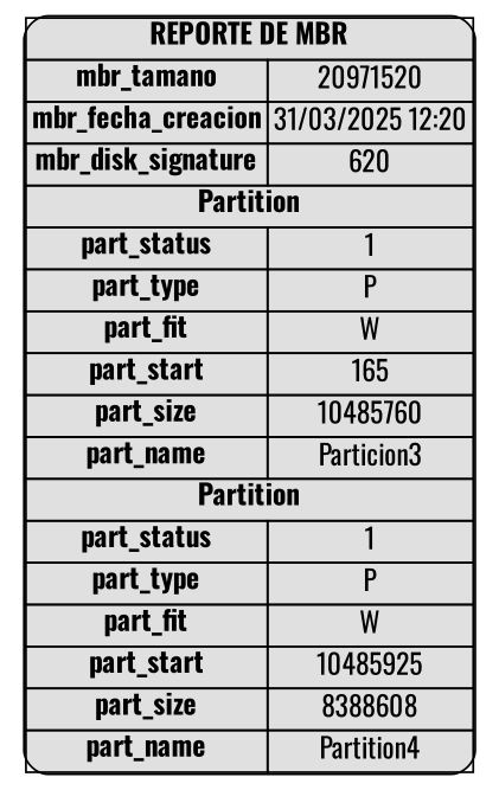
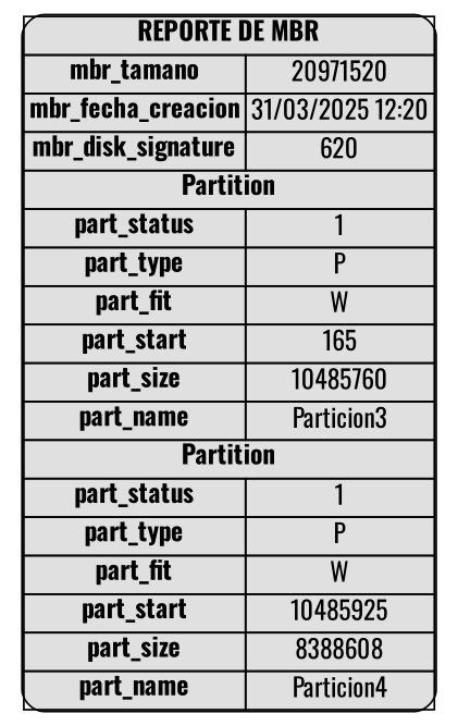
  digraph {
    fontname=Oswald
-   n1 [label=< <table border='1' cellborder='1' cellspacing='0' style='rounded,filled' bgcolor='#e0e0e0'> <tr><td colspan='2'><b>REPORTE DE MBR</b></td></tr> <tr><td><b>mbr_tamano</b></td><td>20971520</td></tr> <tr><td><b>mbr_fecha_creacion</b></td><td>31/03/2025 12:20</td></tr> <tr><td><b>mbr_disk_signature</b></td><td>620</td></tr> <tr><td colspan='2'><b>Partition</b></td></tr> <tr><td><b>part_status</b></td><td>1</td></tr> <tr><td><b>part_type</b></td><td>P</td></tr> <tr><td><b>part_fit</b></td><td>W</td></tr> <tr><td><b>part_start</b></td><td>165</td></tr> <tr><td><b>part_size</b></td><td>10485760</td></tr> <tr><td><b>part_name</b></td><td>Particion3</td></tr> <tr><td colspan='2'><b>Partition</b></td></tr> <tr><td><b>part_status</b></td><td>1</td></tr> <tr><td><b>part_type</b></td><td>P</td></tr> <tr><td><b>part_fit</b></td><td>W</td></tr> <tr><td><b>part_start</b></td><td>10485925</td></tr> <tr><td><b>part_size</b></td><td>8388608</td></tr> <tr><td><b>part_name</b></td><td>Partition4</td></tr> </table>> shape=plaintext fontname=Oswald]
+   n1 [label=< <table border='1' cellborder='1' cellspacing='0' style='rounded,filled' bgcolor='#e0e0e0'> <tr><td colspan='2'><b>REPORTE DE MBR</b></td></tr> <tr><td><b>mbr_tamano</b></td><td>20971520</td></tr> <tr><td><b>mbr_fecha_creacion</b></td><td>31/03/2025 12:20</td></tr> <tr><td><b>mbr_disk_signature</b></td><td>620</td></tr> <tr><td colspan='2'><b>Partition</b></td></tr> <tr><td><b>part_status</b></td><td>1</td></tr> <tr><td><b>part_type</b></td><td>P</td></tr> <tr><td><b>part_fit</b></td><td>W</td></tr> <tr><td><b>part_start</b></td><td>165</td></tr> <tr><td><b>part_size</b></td><td>10485760</td></tr> <tr><td><b>part_name</b></td><td>Particion3</td></tr> <tr><td colspan='2'><b>Partition</b></td></tr> <tr><td><b>part_status</b></td><td>1</td></tr> <tr><td><b>part_type</b></td><td>P</td></tr> <tr><td><b>part_fit</b></td><td>W</td></tr> <tr><td><b>part_start</b></td><td>10485925</td></tr> <tr><td><b>part_size</b></td><td>8388608</td></tr> <tr><td><b>part_name</b></td><td>Particion4</td></tr> </table>> shape=plaintext fontname=Oswald]
  }
